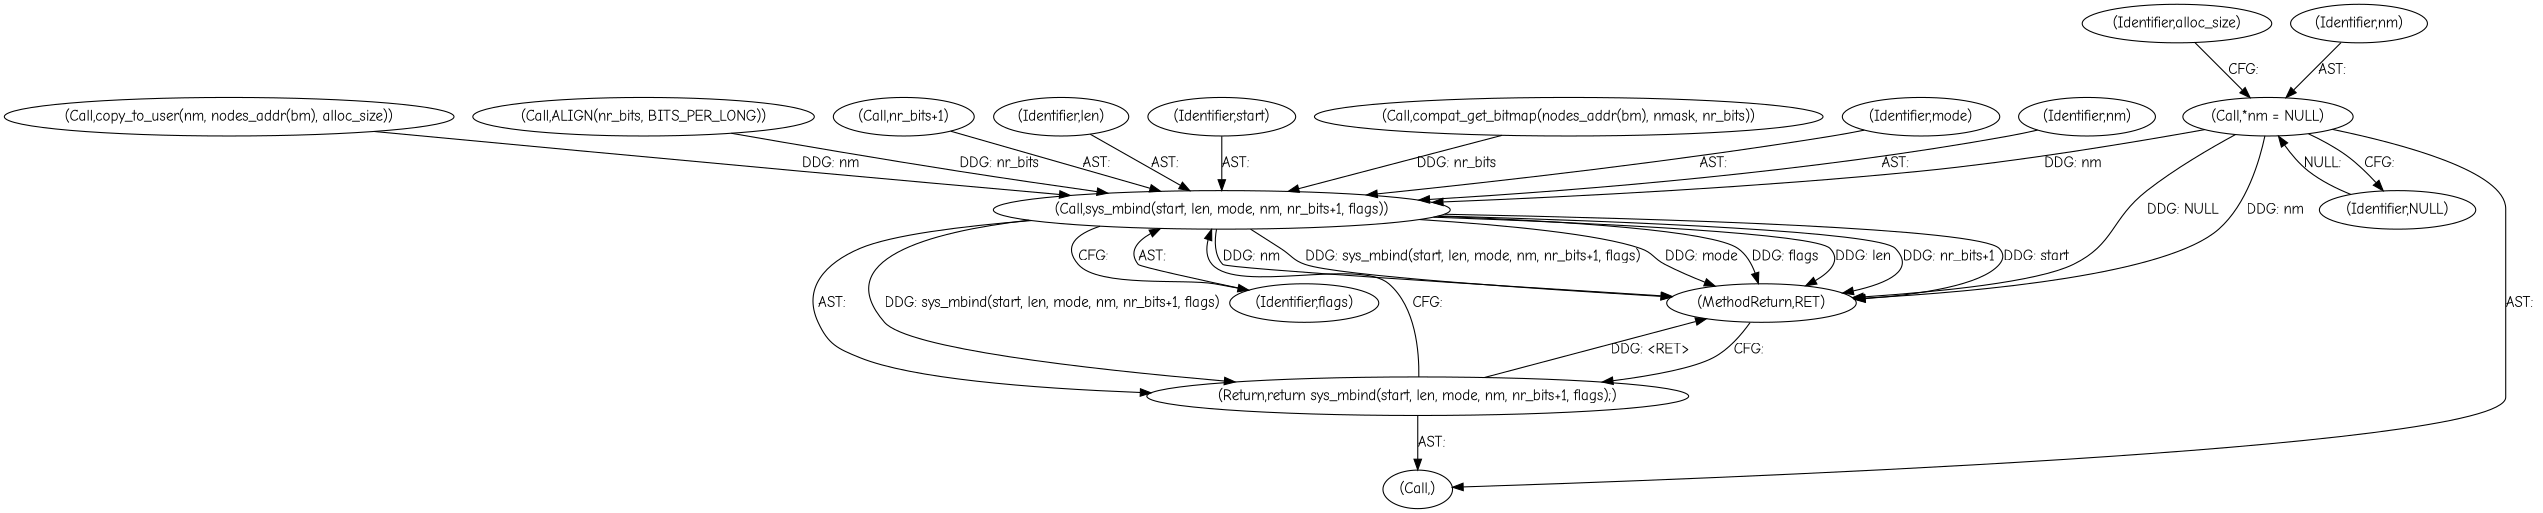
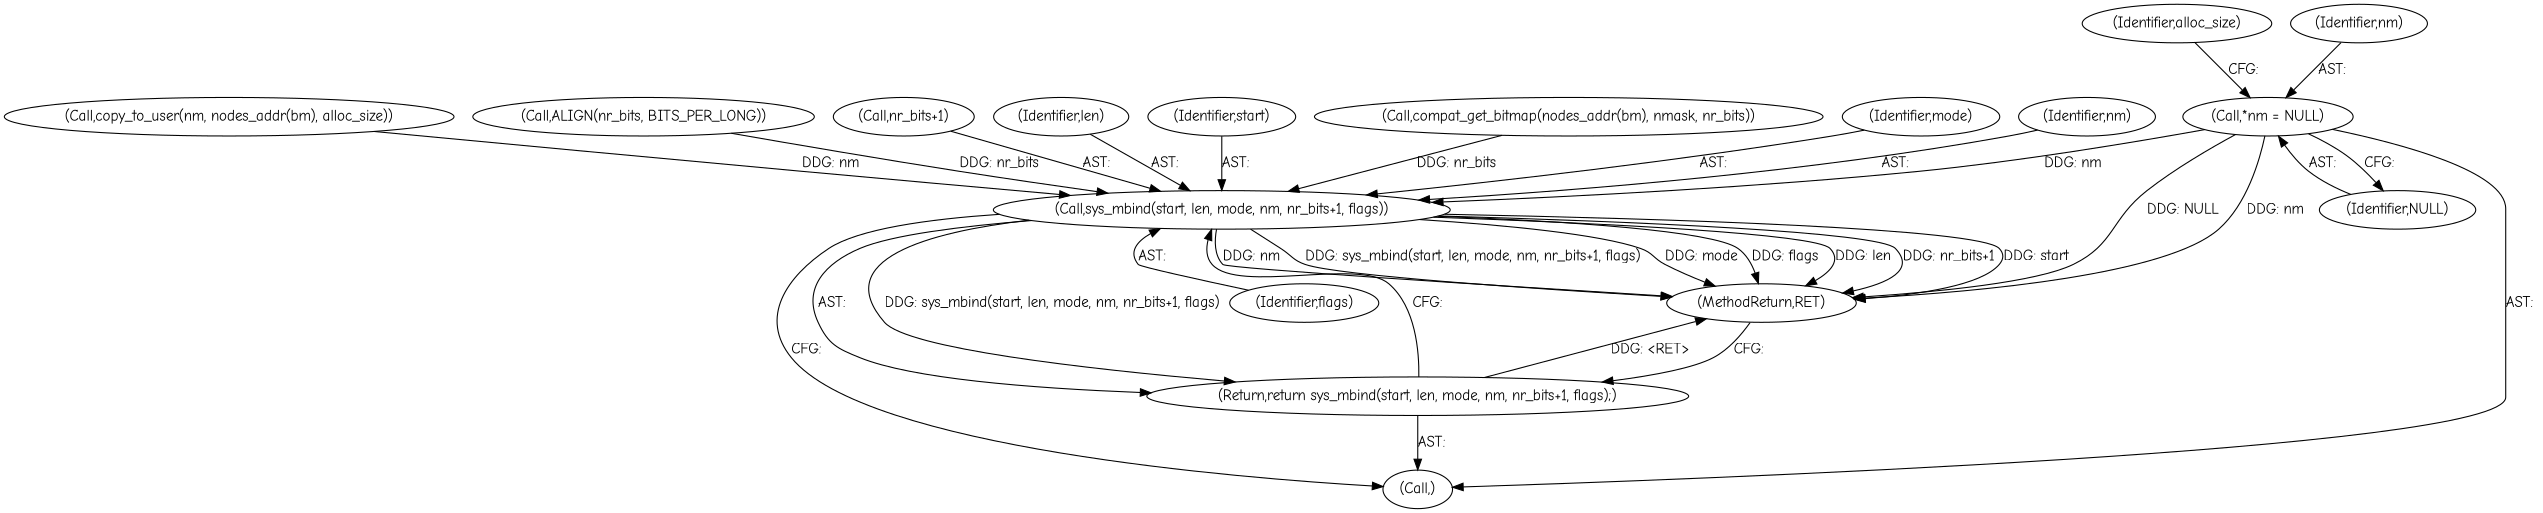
  digraph {
    fontname="Comic Neue"
    node [fontname="Comic Neue"]
    edge [fontname="Comic Neue"]
    n1 [label="(Call,*nm = NULL)"]
    n2 [label="(Call,sys_mbind(start, len, mode, nm, nr_bits+1, flags))"]
    n3 [label="(Identifier,NULL)"]
    n4 [label="(MethodReturn,RET)"]
    n5 [label="(Call,)"]
    n6 [label="(Return,return sys_mbind(start, len, mode, nm, nr_bits+1, flags);)"]
    n7 [label="(Identifier,flags)"]
    n8 [label="(Identifier,alloc_size)"]
    n9 [label="(Call,copy_to_user(nm, nodes_addr(bm), alloc_size))"]
    n10 [label="(Call,ALIGN(nr_bits, BITS_PER_LONG))"]
    n11 [label="(Call,nr_bits+1)"]
    n12 [label="(Identifier,len)"]
    n13 [label="(Identifier,start)"]
    n14 [label="(Call,compat_get_bitmap(nodes_addr(bm), nmask, nr_bits))"]
    n15 [label="(Identifier,mode)"]
    n16 [label="(Identifier,nm)"]
    n17 [label="(Identifier,nm)"]
    n1 -> n2 [label="DDG: nm"]
    n1 -> n3 [label="CFG: "]
    n1 -> n4 [label="DDG: NULL"]
    n1 -> n4 [label="DDG: nm"]
    n1 -> n5 [label="AST: "]
    n2 -> n4 [label="DDG: len"]
    n2 -> n4 [label="DDG: nr_bits+1"]
    n2 -> n4 [label="DDG: start"]
    n2 -> n4 [label="DDG: nm"]
    n2 -> n4 [label="DDG: sys_mbind(start, len, mode, nm, nr_bits+1, flags)"]
    n2 -> n4 [label="DDG: mode"]
    n2 -> n4 [label="DDG: flags"]
    n2 -> n6 [label="AST: "]
    n2 -> n6 [label="DDG: sys_mbind(start, len, mode, nm, nr_bits+1, flags)"]
-   n2 -> n7 [label="CFG: "]
-   n3 -> n1 [label="NULL: "]
+   n2 -> n5 [label="CFG: "]
+   n3 -> n1 [label="AST: "]
    n4 -> n6 [label="CFG: "]
    n6 -> n2 [label="CFG: "]
    n6 -> n4 [label="DDG: <RET>"]
    n6 -> n5 [label="AST: "]
    n7 -> n2 [label="AST: "]
    n8 -> n1 [label="CFG: "]
    n9 -> n2 [label="DDG: nm"]
    n10 -> n2 [label="DDG: nr_bits"]
    n11 -> n2 [label="AST: "]
    n12 -> n2 [label="AST: "]
    n13 -> n2 [label="AST: "]
    n14 -> n2 [label="DDG: nr_bits"]
    n15 -> n2 [label="AST: "]
    n16 -> n1 [label="AST: "]
    n17 -> n2 [label="AST: "]
  }
